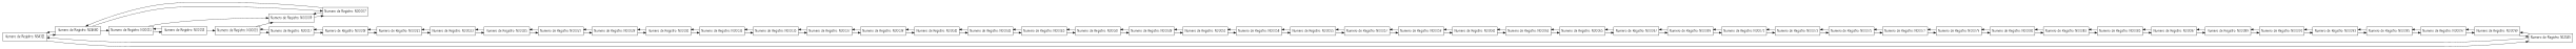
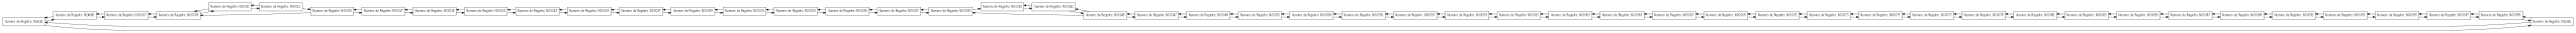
  digraph {
    fontname="Comic Neue"
    rankdir=LR
    node [fontname="Comic Neue" shape=record]
    edge [fontname="Comic Neue"]
    n1 [label="Numero de Registro: N54321"]
    n2 [label="Numero de Registro: N24680"]
    n3 [label="Numero de Registro: N12345"]
    n4 [label="Numero de Registro: N00007"]
    n5 [label="Numero de Registro: N00099"]
    n6 [label="Numero de Registro: N00009"]
    n7 [label="Numero de Registro: N00011"]
    n8 [label="Numero de Registro: N00013"]
    n9 [label="Numero de Registro: N00015"]
    n10 [label="Numero de Registro: N00017"]
    n11 [label="Numero de Registro: N00019"]
    n12 [label="Numero de Registro: N00021"]
    n13 [label="Numero de Registro: N00023"]
    n14 [label="Numero de Registro: N00025"]
    n15 [label="Numero de Registro: N00027"]
    n16 [label="Numero de Registro: N00029"]
    n17 [label="Numero de Registro: N00031"]
    n18 [label="Numero de Registro: N00033"]
    n19 [label="Numero de Registro: N00035"]
    n20 [label="Numero de Registro: N00037"]
    n21 [label="Numero de Registro: N00039"]
    n22 [label="Numero de Registro: N00041"]
    n23 [label="Numero de Registro: N00043"]
    n24 [label="Numero de Registro: N00045"]
    n25 [label="Numero de Registro: N00047"]
    n26 [label="Numero de Registro: N00049"]
    n27 [label="Numero de Registro: N00051"]
    n28 [label="Numero de Registro: N00058"]
    n29 [label="Numero de Registro: N00055"]
    n30 [label="Numero de Registro: N00057"]
    n31 [label="Numero de Registro: N00059"]
    n32 [label="Numero de Registro: N00061"]
    n33 [label="Numero de Registro: N00063"]
    n34 [label="Numero de Registro: N00065"]
    n35 [label="Numero de Registro: N00067"]
    n36 [label="Numero de Registro: N00069"]
    n37 [label="Numero de Registro: N00071"]
    n38 [label="Numero de Registro: N00073"]
    n39 [label="Numero de Registro: N00075"]
    n40 [label="Numero de Registro: N00077"]
    n41 [label="Numero de Registro: N00079"]
    n42 [label="Numero de Registro: N00081"]
    n43 [label="Numero de Registro: N00083"]
    n44 [label="Numero de Registro: N00085"]
    n45 [label="Numero de Registro: N00087"]
    n46 [label="Numero de Registro: N00089"]
    n47 [label="Numero de Registro: N00091"]
    n48 [label="Numero de Registro: N00093"]
    n49 [label="Numero de Registro: N00095"]
    n50 [label="Numero de Registro: N00097"]
    n1 -> n2
    n1 -> n3
    n2 -> n1
    n2 -> n4
    n3 -> n1
    n3 -> n5
    n4 -> n2
    n4 -> n6
    n5 -> n3
    n5 -> n50
    n6 -> n4
-   n2 -> n7
+   n6 -> n7
    n7 -> n6
    n7 -> n8
    n8 -> n7
    n8 -> n9
    n9 -> n6
    n9 -> n10
    n10 -> n9
    n10 -> n11
    n11 -> n10
    n11 -> n12
    n12 -> n11
    n12 -> n13
    n13 -> n12
    n13 -> n14
    n14 -> n13
    n14 -> n15
    n15 -> n14
    n15 -> n16
    n16 -> n15
    n16 -> n17
    n17 -> n16
    n17 -> n18
    n18 -> n17
    n18 -> n19
    n19 -> n18
    n19 -> n20
    n20 -> n19
    n20 -> n21
    n21 -> n20
    n21 -> n22
-   n22 -> n21
+   n24 -> n21
    n22 -> n23
    n23 -> n22
    n23 -> n24
    n24 -> n23
    n24 -> n25
    n25 -> n24
    n25 -> n26
    n26 -> n25
    n26 -> n27
    n27 -> n26
    n27 -> n28
    n28 -> n27
    n28 -> n29
    n29 -> n28
    n29 -> n30
    n30 -> n29
    n30 -> n31
    n31 -> n30
    n31 -> n32
    n32 -> n31
    n32 -> n33
    n33 -> n32
    n33 -> n34
    n34 -> n33
    n34 -> n35
    n35 -> n34
    n35 -> n36
    n36 -> n35
    n36 -> n37
    n37 -> n36
    n37 -> n38
    n38 -> n37
    n38 -> n39
    n39 -> n38
    n39 -> n40
    n40 -> n39
    n40 -> n41
    n41 -> n40
    n41 -> n42
    n42 -> n41
    n42 -> n43
    n43 -> n42
    n43 -> n44
    n44 -> n43
    n44 -> n45
    n45 -> n44
    n45 -> n46
    n46 -> n45
    n46 -> n47
    n47 -> n46
    n47 -> n48
    n48 -> n47
    n48 -> n49
    n49 -> n48
    n49 -> n50
    n50 -> n5
    n50 -> n49
  }
